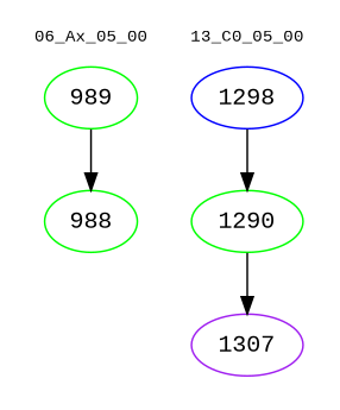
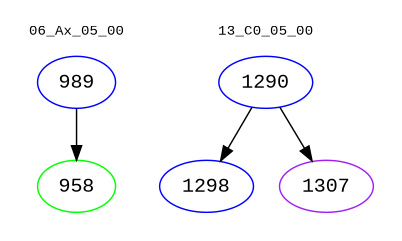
  digraph {
    fontname="Liberation Mono"
    node [color=blue fontname="Liberation Mono"]
    edge [color=black fontname="Liberation Mono"]
-   n1 [color=green label=989]
-   n2 [color=green label=988]
+   n1 [label=989]
+   n2 [color=green label=958]
    n3 [label=1298]
-   n4 [color=green label=1290]
+   n4 [label=1290]
    n5 [color=purple label=1307]
    subgraph cluster_1 {
      color=white
      fontsize=10
      label="06_Ax_05_00"
      n1
      n2
    }
    subgraph cluster_2 {
      color=white
      fontsize=10
      label="13_C0_05_00"
      n3
      n4
      n5
    }
    n1 -> n2
-   n3 -> n4
+   n4 -> n3
    n4 -> n5
  }
